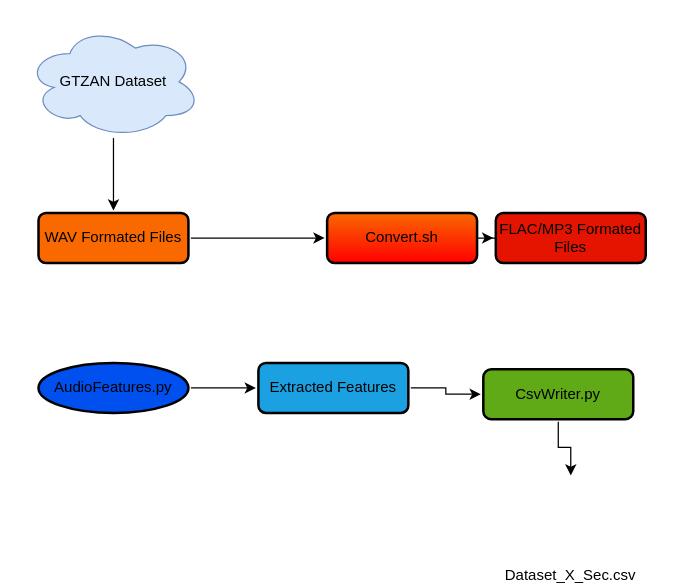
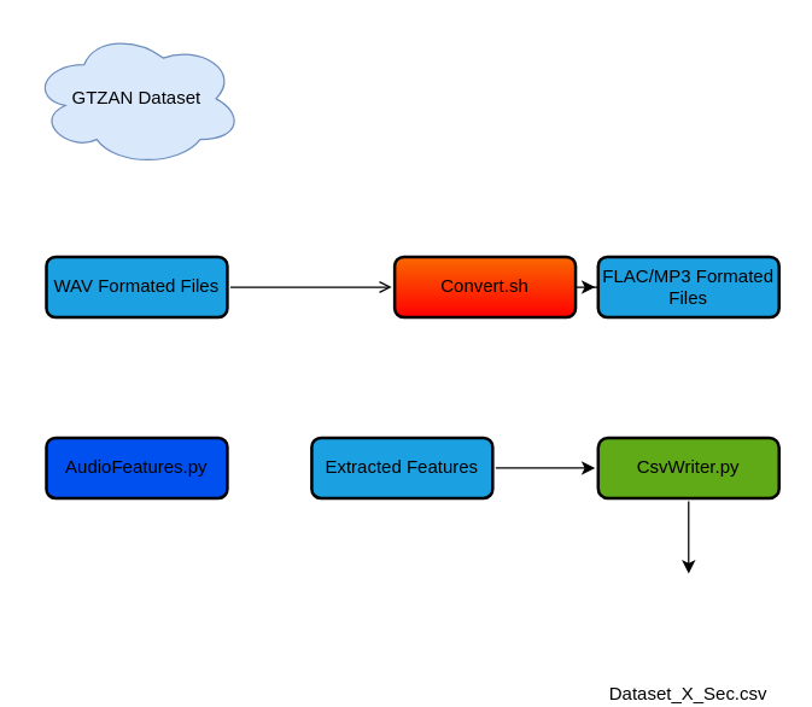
  <mxCell id="0" />
  <mxCell id="1" parent="0" />
- <mxCell id="2" value="" style="edgeStyle=orthogonalEdgeStyle;rounded=0;orthogonalLoop=1;jettySize=auto;html=1;" edge="1" parent="1" source="3" target="5"><mxGeometry relative="1" as="geometry" /></mxCell>
- <mxCell id="3" value="WAV Formated Files" style="rounded=1;whiteSpace=wrap;html=1;fontSize=12;glass=0;strokeWidth=2;shadow=0;fillColor=#fa6800;fontColor=#000000;strokeColor=#000000;perimeterSpacing=2;" parent="1" vertex="1"><mxGeometry x="30" y="170" width="120" height="40" as="geometry" /></mxCell>
+ <mxCell id="2" value="" style="edgeStyle=orthogonalEdgeStyle;rounded=0;orthogonalLoop=1;jettySize=auto;html=1;endArrow=open;" edge="1" parent="1" source="3" target="5"><mxGeometry relative="1" as="geometry" /></mxCell>
+ <mxCell id="3" value="WAV Formated Files" style="rounded=1;whiteSpace=wrap;html=1;fontSize=12;glass=0;strokeWidth=2;shadow=0;fillColor=#1ba1e2;fontColor=#000000;strokeColor=#000000;perimeterSpacing=2;" parent="1" vertex="1"><mxGeometry x="30" y="170" width="120" height="40" as="geometry" /></mxCell>
  <mxCell id="4" value="" style="edgeStyle=orthogonalEdgeStyle;rounded=0;orthogonalLoop=1;jettySize=auto;html=1;" edge="1" parent="1" source="5" target="8"><mxGeometry relative="1" as="geometry" /></mxCell>
  <mxCell id="5" value="Convert.sh" style="rounded=1;whiteSpace=wrap;html=1;fontSize=12;glass=0;strokeWidth=2;shadow=0;fillColor=#fa6800;fontColor=#000000;strokeColor=default;gradientColor=#FF0000;perimeterSpacing=2;" parent="1" vertex="1"><mxGeometry x="261" y="170" width="120" height="40" as="geometry" /></mxCell>
- <mxCell id="6" value="" style="edgeStyle=orthogonalEdgeStyle;rounded=0;orthogonalLoop=1;jettySize=auto;html=1;" edge="1" parent="1" source="7" target="3"><mxGeometry relative="1" as="geometry" /></mxCell>
  <mxCell id="7" value="GTZAN Dataset" style="ellipse;shape=cloud;whiteSpace=wrap;html=1;fillColor=#dae8fc;strokeColor=#6c8ebf;" vertex="1" parent="1"><mxGeometry x="20" y="20" width="140" height="90" as="geometry" /></mxCell>
- <mxCell id="8" value="FLAC/MP3 Formated Files" style="rounded=1;whiteSpace=wrap;html=1;fontSize=12;glass=0;strokeWidth=2;shadow=0;fillColor=#e51400;fontColor=#000000;strokeColor=#000000;perimeterSpacing=2;" vertex="1" parent="1"><mxGeometry x="396" y="170" width="120" height="40" as="geometry" /></mxCell>
- <mxCell id="9" value="" style="edgeStyle=orthogonalEdgeStyle;rounded=0;orthogonalLoop=1;jettySize=auto;html=1;" edge="1" parent="1" source="10" target="12"><mxGeometry relative="1" as="geometry" /></mxCell>
- <mxCell id="10" value="AudioFeatures.py" style="ellipse;whiteSpace=wrap;html=1;fontSize=12;glass=0;strokeWidth=2;shadow=0;fillColor=#0050ef;fontColor=#000000;strokeColor=#000000;perimeterSpacing=2;" vertex="1" parent="1"><mxGeometry x="30" y="290" width="120" height="40" as="geometry" /></mxCell>
+ <mxCell id="8" value="FLAC/MP3 Formated Files" style="rounded=1;whiteSpace=wrap;html=1;fontSize=12;glass=0;strokeWidth=2;shadow=0;fillColor=#1ba1e2;fontColor=#000000;strokeColor=#000000;perimeterSpacing=2;" vertex="1" parent="1"><mxGeometry x="396" y="170" width="120" height="40" as="geometry" /></mxCell>
+ <mxCell id="10" value="AudioFeatures.py" style="rounded=1;whiteSpace=wrap;html=1;fontSize=12;glass=0;strokeWidth=2;shadow=0;fillColor=#0050ef;fontColor=#000000;strokeColor=#000000;perimeterSpacing=2;" vertex="1" parent="1"><mxGeometry x="30" y="290" width="120" height="40" as="geometry" /></mxCell>
  <mxCell id="11" value="" style="edgeStyle=orthogonalEdgeStyle;rounded=0;orthogonalLoop=1;jettySize=auto;html=1;" edge="1" parent="1" source="12" target="14"><mxGeometry relative="1" as="geometry" /></mxCell>
  <mxCell id="12" value="Extracted Features" style="rounded=1;whiteSpace=wrap;html=1;fontSize=12;glass=0;strokeWidth=2;shadow=0;perimeterSpacing=2;fillColor=#1ba1e2;fontColor=#000000;strokeColor=#000000;" vertex="1" parent="1"><mxGeometry x="206" y="290" width="120" height="40" as="geometry" /></mxCell>
  <mxCell id="13" value="" style="edgeStyle=orthogonalEdgeStyle;rounded=0;orthogonalLoop=1;jettySize=auto;html=1;" edge="1" parent="1" source="14" target="15"><mxGeometry relative="1" as="geometry" /></mxCell>
- <mxCell id="14" value="CsvWriter.py" style="rounded=1;whiteSpace=wrap;html=1;fontSize=12;glass=0;strokeWidth=2;shadow=0;arcSize=16;perimeterSpacing=2;fillColor=#60a917;fontColor=#000000;strokeColor=#000000;" vertex="1" parent="1"><mxGeometry x="386" y="295" width="120" height="40" as="geometry" /></mxCell>
+ <mxCell id="14" value="CsvWriter.py" style="rounded=1;whiteSpace=wrap;html=1;fontSize=12;glass=0;strokeWidth=2;shadow=0;arcSize=16;perimeterSpacing=2;fillColor=#60a917;fontColor=#000000;strokeColor=#000000;" vertex="1" parent="1"><mxGeometry x="396" y="290" width="120" height="40" as="geometry" /></mxCell>
  <mxCell id="15" value="Dataset_X_Sec.csv" style="shape=image;verticalLabelPosition=bottom;labelBackgroundColor=default;verticalAlign=top;aspect=fixed;imageAspect=0;image=https://cdn-icons-png.flaticon.com/512/9159/9159105.png;textShadow=0;" vertex="1" parent="1"><mxGeometry x="423" y="380" width="66" height="66" as="geometry" /></mxCell>
